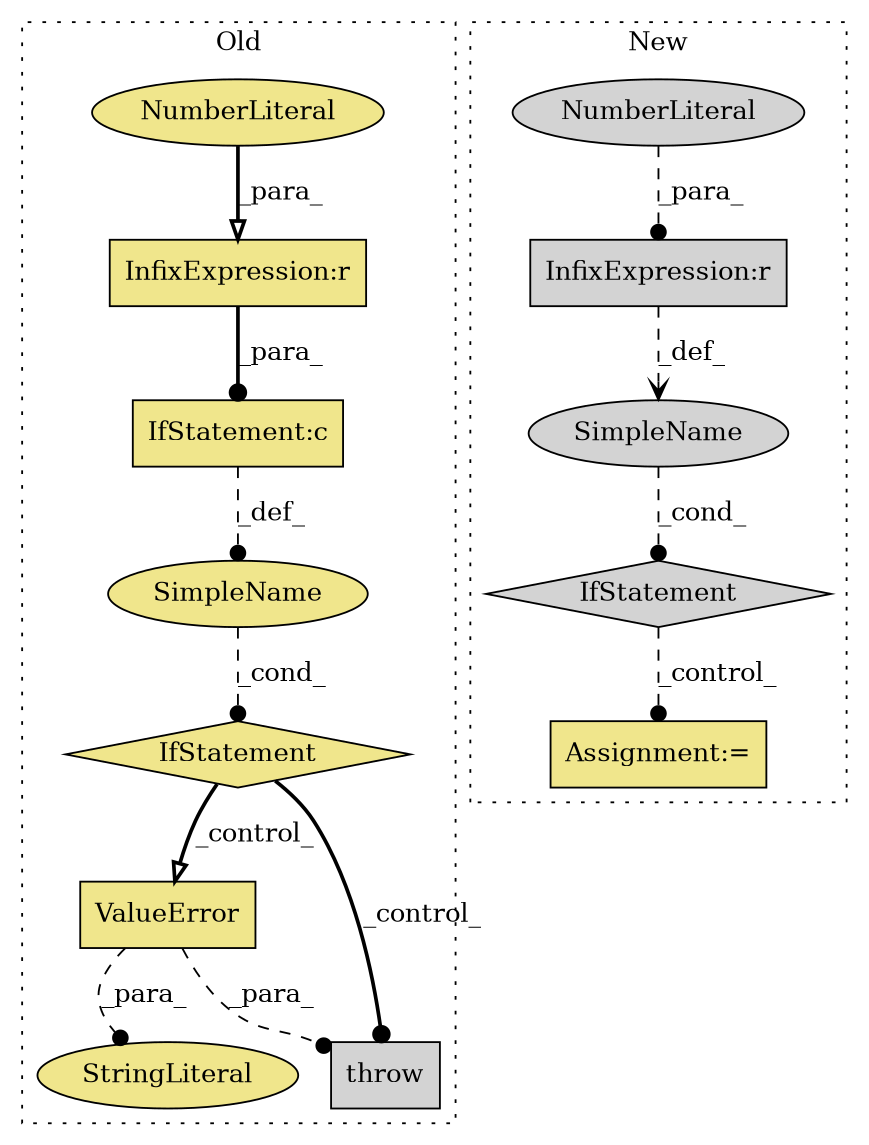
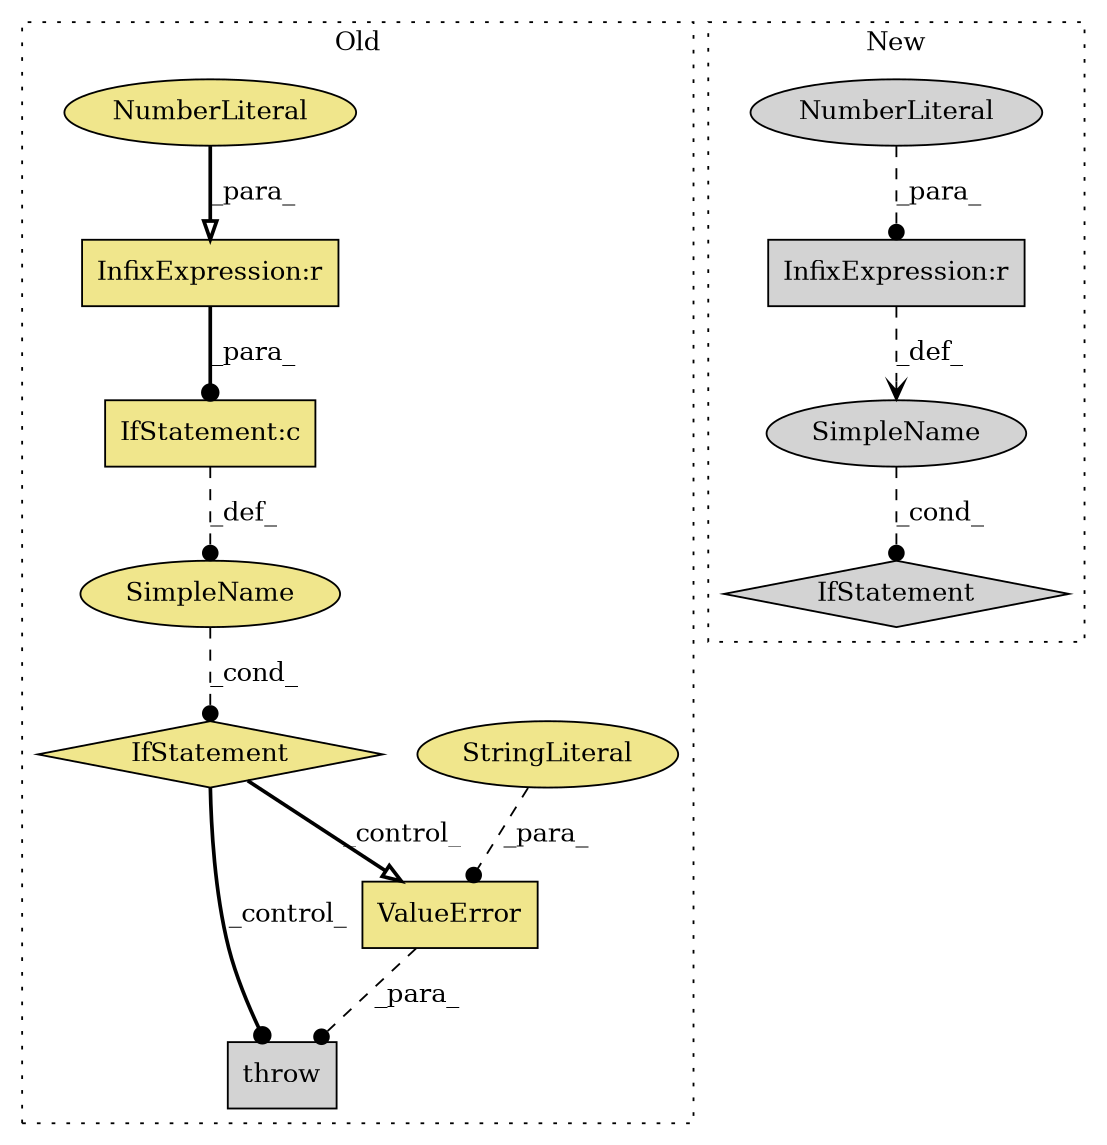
  digraph {
    node [a=27 fillcolor=khaki shape=box style=filled]
    edge [arrowhead=dot style=dashed]
    n1 [a=32 l="11,1" label=ValueError s="32268,32343"]
    n2 [a=53 fillcolor=lightgrey l=6 label=throw s=32262]
    n3 [a=42 label=SimpleName shape=ellipse]
    n4 [a=25 l="4,2" label=IfStatement s="32220,32252" shape=diamond]
    n5 [a=45 l=64 label=StringLiteral s=32279 shape=ellipse]
    n6 [l=4 label="InfixExpression:r" s=32246]
    n7 [a=34 l=1 label=NumberLiteral s=32250 shape=ellipse]
    n8 [l=4 label="IfStatement:c" s=32236]
    n9 [a=25 fillcolor=lightgrey l="4,2" label=IfStatement s="31934,31949" shape=diamond]
-   n10 [a=7 l=2 label="Assignment:=" s=32492]
    n11 [a=42 fillcolor=lightgrey label=SimpleName shape=ellipse]
    n12 [fillcolor=lightgrey l=3 label="InfixExpression:r" s=31943]
    n13 [a=34 fillcolor=lightgrey l=3 label=NumberLiteral s=31946 shape=ellipse]
    subgraph cluster_1 {
      label=Old
      style=dotted
      n1
      n2
      n3
      n4
      n5
      n6
      n7
      n8
    }
    subgraph cluster_2 {
      label=New
      style=dotted
      n9
-     n10
      n11
      n12
      n13
    }
    n1 -> n2 [label=_para_]
    n3 -> n4 [label=_cond_]
    n4 -> n1 [arrowhead=onormal label=_control_ style=bold]
    n4 -> n2 [label=_control_ style=bold]
-   n1 -> n5 [label=_para_]
+   n5 -> n1 [label=_para_]
    n6 -> n8 [label=_para_ style=bold]
    n7 -> n6 [arrowhead=onormal label=_para_ style=bold]
    n8 -> n3 [label=_def_]
-   n9 -> n10 [label=_control_]
    n11 -> n9 [label=_cond_]
    n12 -> n11 [arrowhead=vee label=_def_]
    n13 -> n12 [label=_para_]
  }
